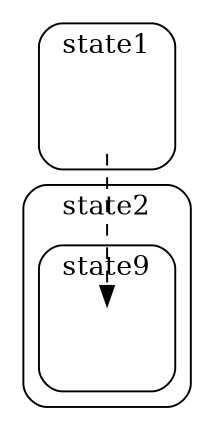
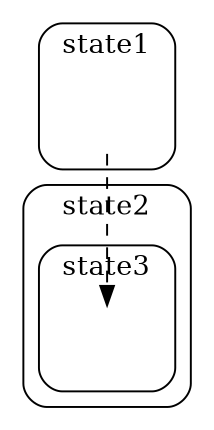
  digraph {
    compound=true
    node [style=invis]
    n1 [label=C]
    n2 [label=C]
    subgraph cluster_1 {
      label=state2
      style=rounded
      subgraph cluster_2 {
-       label=state9
+       label=state3
        style=rounded
        n1
      }
    }
    subgraph cluster_3 {
      label=state1
      style=rounded
      n2
    }
    n2 -> n1 [style=dashed]
  }
